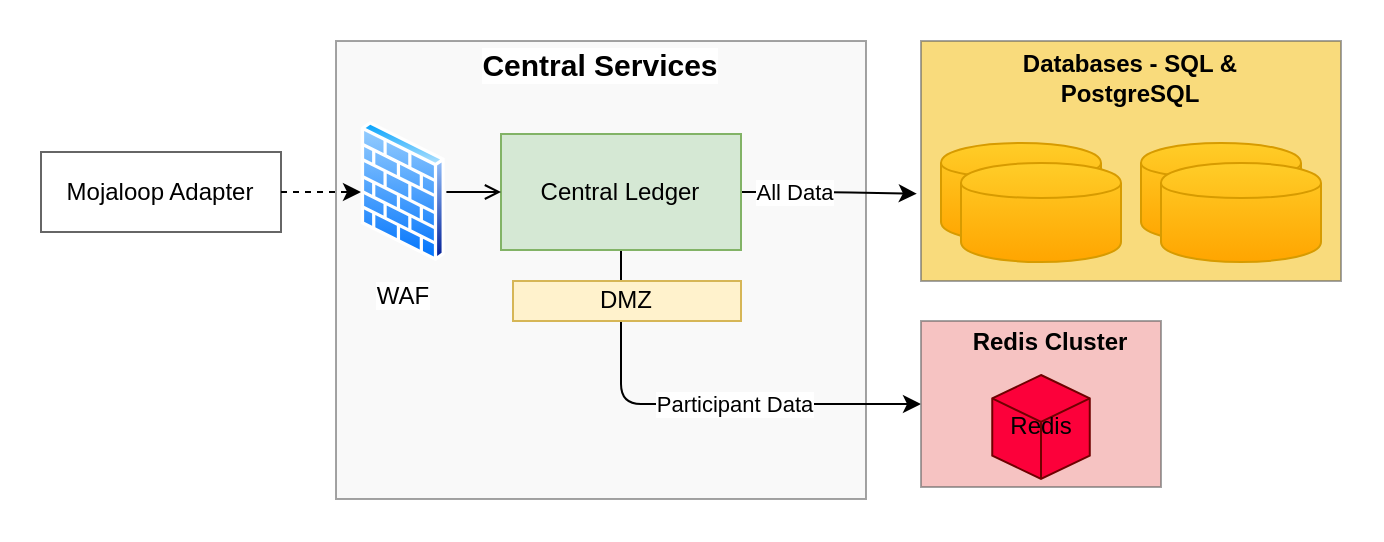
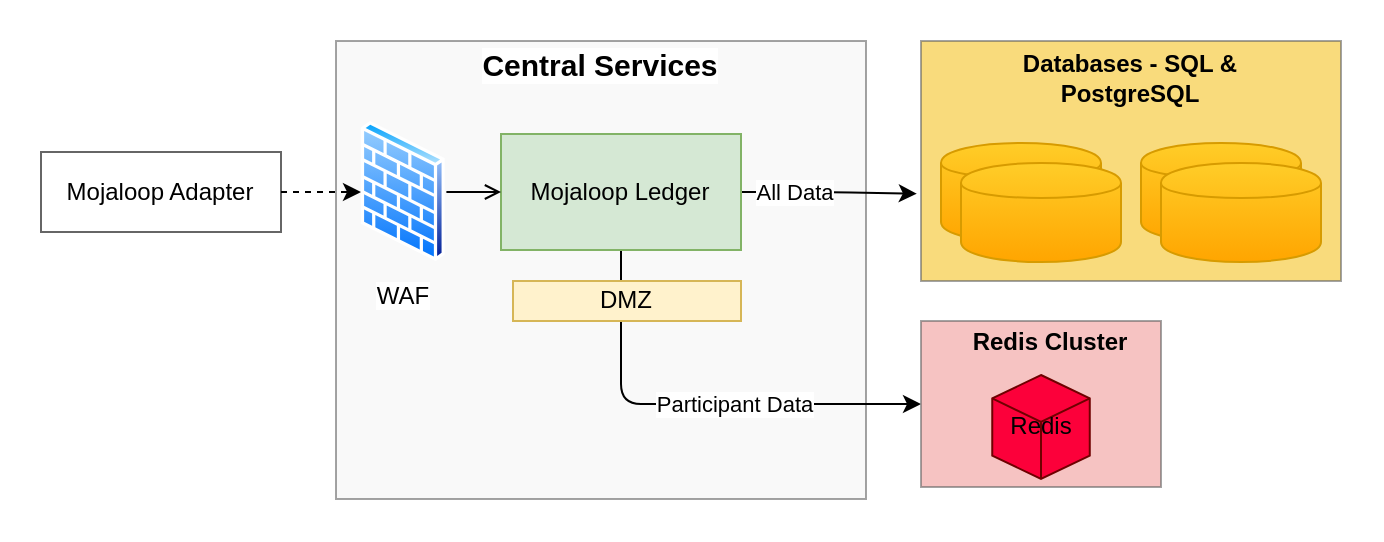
  <mxCell id="0" />
  <mxCell id="1" parent="0" />
  <mxCell id="2" value="" style="rounded=0;whiteSpace=wrap;html=1;fillColor=#F5C425;strokeColor=#666666;fontColor=#333333;opacity=60;" vertex="1" parent="1"><mxGeometry x="460" y="20" width="210" height="120" as="geometry" /></mxCell>
  <mxCell id="3" value="" style="rounded=0;whiteSpace=wrap;html=1;fillColor=#f5f5f5;strokeColor=#666666;fontColor=#333333;opacity=60;labelBackgroundColor=none;" vertex="1" parent="1"><mxGeometry x="167.5" y="20" width="265" height="229" as="geometry" /></mxCell>
  <mxCell id="4" style="edgeStyle=orthogonalEdgeStyle;rounded=0;orthogonalLoop=1;jettySize=auto;html=1;exitX=0.5;exitY=1;exitDx=0;exitDy=0;" edge="1" parent="1"><mxGeometry relative="1" as="geometry"><mxPoint x="369" y="168" as="sourcePoint" /><mxPoint x="369" y="168" as="targetPoint" /></mxGeometry></mxCell>
  <mxCell id="5" value="Central Services" style="text;html=1;strokeColor=none;fillColor=none;align=center;verticalAlign=middle;whiteSpace=wrap;rounded=0;opacity=60;fontSize=15;fontStyle=1;labelBackgroundColor=default;" vertex="1" parent="1"><mxGeometry x="235" y="22" width="130" height="20" as="geometry" /></mxCell>
  <mxCell id="6" value="Databases -&amp;nbsp;&lt;span style=&quot;font-size: 12px&quot;&gt;&lt;font style=&quot;font-size: 12px&quot;&gt;SQL &amp;amp; PostgreSQL&lt;/font&gt;&lt;/span&gt;" style="text;html=1;strokeColor=none;fillColor=none;align=center;verticalAlign=middle;whiteSpace=wrap;rounded=0;opacity=60;fontSize=12;fontStyle=1;labelBackgroundColor=none;" vertex="1" parent="1"><mxGeometry x="485" y="29" width="160" height="20" as="geometry" /></mxCell>
  <mxCell id="7" style="edgeStyle=orthogonalEdgeStyle;rounded=1;orthogonalLoop=1;jettySize=auto;html=1;exitX=1;exitY=0.5;exitDx=0;exitDy=0;entryX=0;entryY=0.5;entryDx=0;entryDy=0;fontSize=12;dashed=1;" edge="1" parent="1" source="8" target="17"><mxGeometry relative="1" as="geometry" /></mxCell>
  <mxCell id="8" value="Mojaloop Adapter" style="rounded=0;whiteSpace=wrap;html=1;fontSize=12;opacity=60;fontStyle=0" vertex="1" parent="1"><mxGeometry x="20" y="75.5" width="120" height="40" as="geometry" /></mxCell>
  <mxCell id="9" value="All Data" style="edgeStyle=orthogonalEdgeStyle;rounded=1;orthogonalLoop=1;jettySize=auto;html=1;exitX=1;exitY=0.5;exitDx=0;exitDy=0;entryX=-0.01;entryY=0.636;entryDx=0;entryDy=0;entryPerimeter=0;" edge="1" parent="1" source="11" target="2"><mxGeometry x="-0.388" relative="1" as="geometry"><mxPoint as="offset" /></mxGeometry></mxCell>
  <mxCell id="10" value="Participant Data" style="edgeStyle=orthogonalEdgeStyle;rounded=1;orthogonalLoop=1;jettySize=auto;html=1;exitX=0.5;exitY=1;exitDx=0;exitDy=0;entryX=0;entryY=0.5;entryDx=0;entryDy=0;" edge="1" parent="1" source="11" target="13"><mxGeometry x="0.18" relative="1" as="geometry"><mxPoint as="offset" /></mxGeometry></mxCell>
- <mxCell id="11" value="&lt;font color=&quot;#000000&quot;&gt;&lt;span&gt;Central Ledger&lt;/span&gt;&lt;br&gt;&lt;/font&gt;" style="rounded=0;whiteSpace=wrap;html=1;fillColor=#d5e8d4;strokeColor=#82b366;fontStyle=0" vertex="1" parent="1"><mxGeometry x="250" y="66.5" width="120" height="58" as="geometry" /></mxCell>
+ <mxCell id="11" value="&lt;font color=&quot;#000000&quot;&gt;&lt;span&gt;Mojaloop Ledger&lt;/span&gt;&lt;br&gt;&lt;/font&gt;" style="rounded=0;whiteSpace=wrap;html=1;fillColor=#d5e8d4;strokeColor=#82b366;fontStyle=0" vertex="1" parent="1"><mxGeometry x="250" y="66.5" width="120" height="58" as="geometry" /></mxCell>
  <mxCell id="12" value="&lt;font color=&quot;#000000&quot;&gt;DMZ&lt;/font&gt;" style="rounded=0;whiteSpace=wrap;html=1;fillColor=#fff2cc;strokeColor=#d6b656;" vertex="1" parent="1"><mxGeometry x="256" y="140" width="114" height="20" as="geometry" /></mxCell>
  <mxCell id="13" value="" style="rounded=0;whiteSpace=wrap;html=1;fillColor=#F19C99;strokeColor=#666666;fontColor=#333333;opacity=60;" vertex="1" parent="1"><mxGeometry x="460" y="160" width="120" height="83" as="geometry" /></mxCell>
  <mxCell id="14" value="Redis Cluster" style="text;html=1;strokeColor=none;fillColor=none;align=center;verticalAlign=middle;whiteSpace=wrap;rounded=0;opacity=60;fontSize=12;fontStyle=1" vertex="1" parent="1"><mxGeometry x="470" y="161" width="110" height="20" as="geometry" /></mxCell>
  <mxCell id="15" value="&lt;font color=&quot;#000000&quot;&gt;Redis&lt;br&gt;&lt;/font&gt;" style="whiteSpace=wrap;html=1;shape=mxgraph.basic.isocube;isoAngle=15;fillColor=#FC003A;strokeColor=#6F0000;fontColor=#ffffff;" vertex="1" parent="1"><mxGeometry x="495.63" y="187" width="48.75" height="52" as="geometry" /></mxCell>
  <mxCell id="16" style="edgeStyle=orthogonalEdgeStyle;rounded=1;orthogonalLoop=1;jettySize=auto;html=1;exitX=1;exitY=0.5;exitDx=0;exitDy=0;fontSize=12;endArrow=open;" edge="1" parent="1" source="17" target="11"><mxGeometry relative="1" as="geometry" /></mxCell>
  <mxCell id="17" value="WAF" style="aspect=fixed;perimeter=ellipsePerimeter;html=1;align=center;shadow=0;dashed=0;spacingTop=3;image;image=img/lib/active_directory/firewall.svg;fontSize=12;" vertex="1" parent="1"><mxGeometry x="180" y="60.5" width="42.7" height="70" as="geometry" /></mxCell>
  <mxCell id="18" value="&lt;font color=&quot;#000000&quot;&gt;&lt;br&gt;&lt;/font&gt;" style="shape=cylinder;whiteSpace=wrap;html=1;boundedLbl=1;backgroundOutline=1;fillColor=#ffcd28;strokeColor=#d79b00;gradientColor=#ffa500;" vertex="1" parent="1"><mxGeometry x="470" y="71" width="80" height="49.5" as="geometry" /></mxCell>
  <mxCell id="19" value="&lt;font color=&quot;#000000&quot;&gt;&lt;br&gt;&lt;/font&gt;" style="shape=cylinder;whiteSpace=wrap;html=1;boundedLbl=1;backgroundOutline=1;fillColor=#ffcd28;strokeColor=#d79b00;gradientColor=#ffa500;" vertex="1" parent="1"><mxGeometry x="480" y="81" width="80" height="49.5" as="geometry" /></mxCell>
  <mxCell id="20" value="&lt;font color=&quot;#000000&quot;&gt;&lt;br&gt;&lt;/font&gt;" style="shape=cylinder;whiteSpace=wrap;html=1;boundedLbl=1;backgroundOutline=1;fillColor=#ffcd28;strokeColor=#d79b00;gradientColor=#ffa500;" vertex="1" parent="1"><mxGeometry x="570" y="71" width="80" height="49.5" as="geometry" /></mxCell>
  <mxCell id="21" value="&lt;font color=&quot;#000000&quot;&gt;&lt;br&gt;&lt;/font&gt;" style="shape=cylinder;whiteSpace=wrap;html=1;boundedLbl=1;backgroundOutline=1;fillColor=#ffcd28;strokeColor=#d79b00;gradientColor=#ffa500;" vertex="1" parent="1"><mxGeometry x="580" y="81" width="80" height="49.5" as="geometry" /></mxCell>
